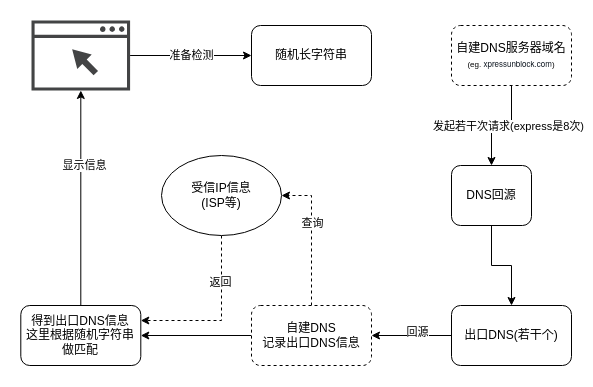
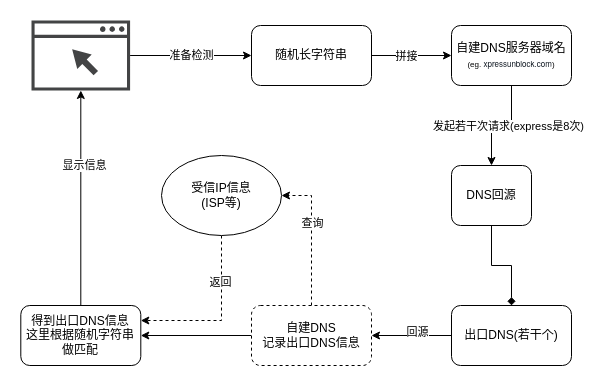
  <mxCell id="0" />
  <mxCell id="1" parent="0" />
  <mxCell id="2" value="准备检测" style="edgeStyle=orthogonalEdgeStyle;rounded=0;orthogonalLoop=1;jettySize=auto;html=1;entryX=0;entryY=0.5;entryDx=0;entryDy=0;" parent="1" source="3" target="6" edge="1"><mxGeometry relative="1" as="geometry" /></mxCell>
  <mxCell id="3" value="" style="pointerEvents=1;shadow=0;dashed=0;html=1;strokeColor=none;fillColor=#434445;aspect=fixed;labelPosition=center;verticalLabelPosition=bottom;verticalAlign=top;align=center;outlineConnect=0;shape=mxgraph.vvd.web_browser;" parent="1" vertex="1"><mxGeometry x="31" y="20" width="98.59" height="70" as="geometry" /></mxCell>
+ <mxCell id="4" value="" style="edgeStyle=orthogonalEdgeStyle;rounded=0;orthogonalLoop=1;jettySize=auto;html=1;" parent="1" source="6" target="9" edge="1"><mxGeometry relative="1" as="geometry" /></mxCell>
+ <mxCell id="5" value="拼接" style="edgeLabel;html=1;align=center;verticalAlign=middle;resizable=0;points=[];" parent="4" vertex="1" connectable="0"><mxGeometry x="-0.15" y="-3" relative="1" as="geometry"><mxPoint y="-3" as="offset" /></mxGeometry></mxCell>
  <mxCell id="6" value="随机长字符串" style="rounded=1;whiteSpace=wrap;html=1;" parent="1" vertex="1"><mxGeometry x="251" y="25" width="120" height="60" as="geometry" /></mxCell>
  <mxCell id="7" value="" style="edgeStyle=orthogonalEdgeStyle;rounded=0;orthogonalLoop=1;jettySize=auto;html=1;" parent="1" source="9" target="11" edge="1"><mxGeometry relative="1" as="geometry" /></mxCell>
  <mxCell id="8" value="发起若干次请求(express是8次)" style="edgeLabel;html=1;align=center;verticalAlign=middle;resizable=0;points=[];" parent="7" vertex="1" connectable="0"><mxGeometry x="-0.125" relative="1" as="geometry"><mxPoint as="offset" /></mxGeometry></mxCell>
- <mxCell id="9" value="自建DNS服务器域名&lt;br&gt;&lt;font style=&quot;font-size: 8px&quot;&gt;(eg.&amp;nbsp;&lt;span style=&quot;color: rgb(15 , 23 , 33) ; font-family: &amp;#34;helvetica neue&amp;#34; ; font-size: 8px&quot;&gt;xpressunblock.com&lt;/span&gt;&lt;span style=&quot;font-size: 8px&quot;&gt;)&lt;/span&gt;&lt;/font&gt;" style="whiteSpace=wrap;html=1;rounded=1;dashed=1;" parent="1" vertex="1"><mxGeometry x="451" y="25" width="120" height="60" as="geometry" /></mxCell>
- <mxCell id="10" value="" style="edgeStyle=orthogonalEdgeStyle;rounded=0;orthogonalLoop=1;jettySize=auto;html=1;" parent="1" source="11" target="14" edge="1"><mxGeometry relative="1" as="geometry" /></mxCell>
+ <mxCell id="9" value="自建DNS服务器域名&lt;br&gt;&lt;font style=&quot;font-size: 8px&quot;&gt;(eg.&amp;nbsp;&lt;span style=&quot;color: rgb(15 , 23 , 33) ; font-family: &amp;#34;helvetica neue&amp;#34; ; font-size: 8px&quot;&gt;xpressunblock.com&lt;/span&gt;&lt;span style=&quot;font-size: 8px&quot;&gt;)&lt;/span&gt;&lt;/font&gt;" style="whiteSpace=wrap;html=1;rounded=1;" parent="1" vertex="1"><mxGeometry x="451" y="25" width="120" height="60" as="geometry" /></mxCell>
+ <mxCell id="10" value="" style="edgeStyle=orthogonalEdgeStyle;rounded=0;orthogonalLoop=1;jettySize=auto;html=1;endArrow=diamond;" parent="1" source="11" target="14" edge="1"><mxGeometry relative="1" as="geometry" /></mxCell>
  <mxCell id="11" value="DNS回源" style="whiteSpace=wrap;html=1;rounded=1;" parent="1" vertex="1"><mxGeometry x="451" y="165" width="80" height="60" as="geometry" /></mxCell>
  <mxCell id="12" value="" style="edgeStyle=orthogonalEdgeStyle;rounded=0;orthogonalLoop=1;jettySize=auto;html=1;" parent="1" source="14" target="18" edge="1"><mxGeometry relative="1" as="geometry" /></mxCell>
  <mxCell id="13" value="回源" style="edgeLabel;html=1;align=center;verticalAlign=middle;resizable=0;points=[];" parent="12" vertex="1" connectable="0"><mxGeometry x="-0.125" y="-4" relative="1" as="geometry"><mxPoint as="offset" /></mxGeometry></mxCell>
  <mxCell id="14" value="出口DNS(若干个)" style="whiteSpace=wrap;html=1;rounded=1;" parent="1" vertex="1"><mxGeometry x="451" y="305" width="120" height="60" as="geometry" /></mxCell>
  <mxCell id="15" style="edgeStyle=orthogonalEdgeStyle;rounded=0;orthogonalLoop=1;jettySize=auto;html=1;exitX=0.5;exitY=0;exitDx=0;exitDy=0;entryX=1;entryY=0.5;entryDx=0;entryDy=0;dashed=1;" parent="1" source="18" target="21" edge="1"><mxGeometry relative="1" as="geometry" /></mxCell>
  <mxCell id="16" value="查询" style="edgeLabel;html=1;align=center;verticalAlign=middle;resizable=0;points=[];" parent="15" vertex="1" connectable="0"><mxGeometry x="0.186" relative="1" as="geometry"><mxPoint as="offset" /></mxGeometry></mxCell>
  <mxCell id="17" value="" style="edgeStyle=orthogonalEdgeStyle;rounded=0;orthogonalLoop=1;jettySize=auto;html=1;" parent="1" source="18" target="24" edge="1"><mxGeometry relative="1" as="geometry" /></mxCell>
  <mxCell id="18" value="自建DNS&lt;br&gt;记录出口DNS信息" style="whiteSpace=wrap;html=1;rounded=1;dashed=1;" parent="1" vertex="1"><mxGeometry x="251" y="305" width="120" height="60" as="geometry" /></mxCell>
  <mxCell id="19" style="edgeStyle=orthogonalEdgeStyle;rounded=0;orthogonalLoop=1;jettySize=auto;html=1;entryX=1;entryY=0.25;entryDx=0;entryDy=0;dashed=1;exitX=0.5;exitY=1;exitDx=0;exitDy=0;" parent="1" source="21" target="24" edge="1"><mxGeometry relative="1" as="geometry" /></mxCell>
  <mxCell id="20" value="返回" style="edgeLabel;html=1;align=center;verticalAlign=middle;resizable=0;points=[];" parent="19" vertex="1" connectable="0"><mxGeometry x="-0.445" y="-2" relative="1" as="geometry"><mxPoint as="offset" /></mxGeometry></mxCell>
  <mxCell id="21" value="受信IP信息&lt;br&gt;(ISP等)" style="ellipse;whiteSpace=wrap;html=1;" parent="1" vertex="1"><mxGeometry x="161" y="155" width="120" height="80" as="geometry" /></mxCell>
  <mxCell id="22" style="edgeStyle=orthogonalEdgeStyle;rounded=0;orthogonalLoop=1;jettySize=auto;html=1;exitX=0.5;exitY=0;exitDx=0;exitDy=0;" parent="1" source="24" target="3" edge="1"><mxGeometry relative="1" as="geometry" /></mxCell>
  <mxCell id="23" value="显示信息" style="edgeLabel;html=1;align=center;verticalAlign=middle;resizable=0;points=[];" parent="22" vertex="1" connectable="0"><mxGeometry x="0.312" y="-3" relative="1" as="geometry"><mxPoint as="offset" /></mxGeometry></mxCell>
  <mxCell id="24" value="得到出口DNS信息&lt;br&gt;这里根据随机字符串做匹配" style="whiteSpace=wrap;html=1;rounded=1;" parent="1" vertex="1"><mxGeometry x="20.3" y="305" width="120" height="60" as="geometry" /></mxCell>
